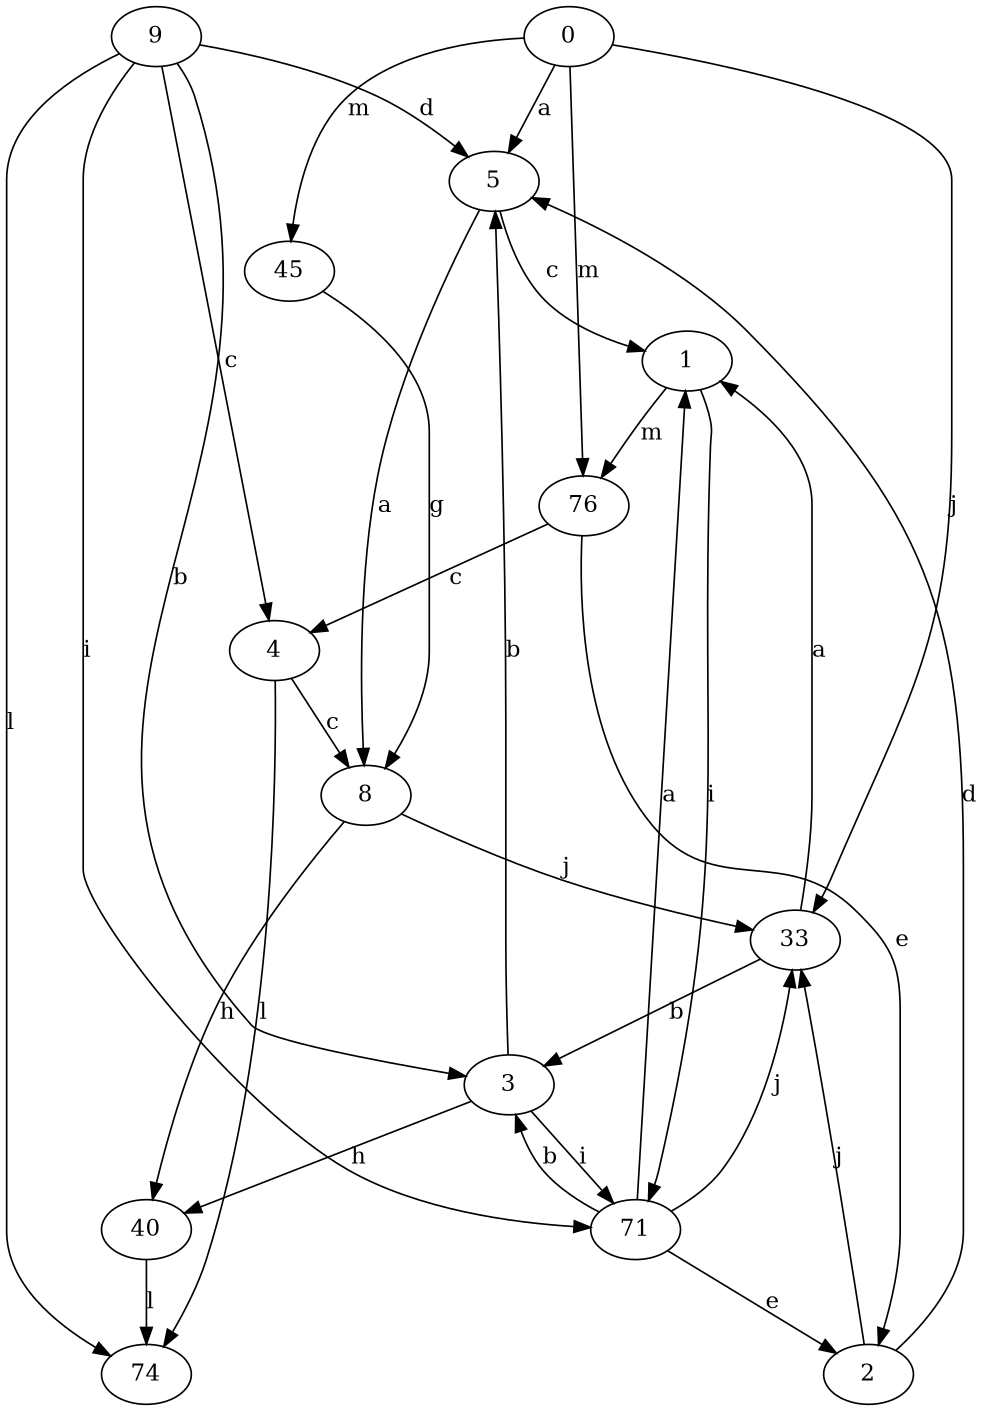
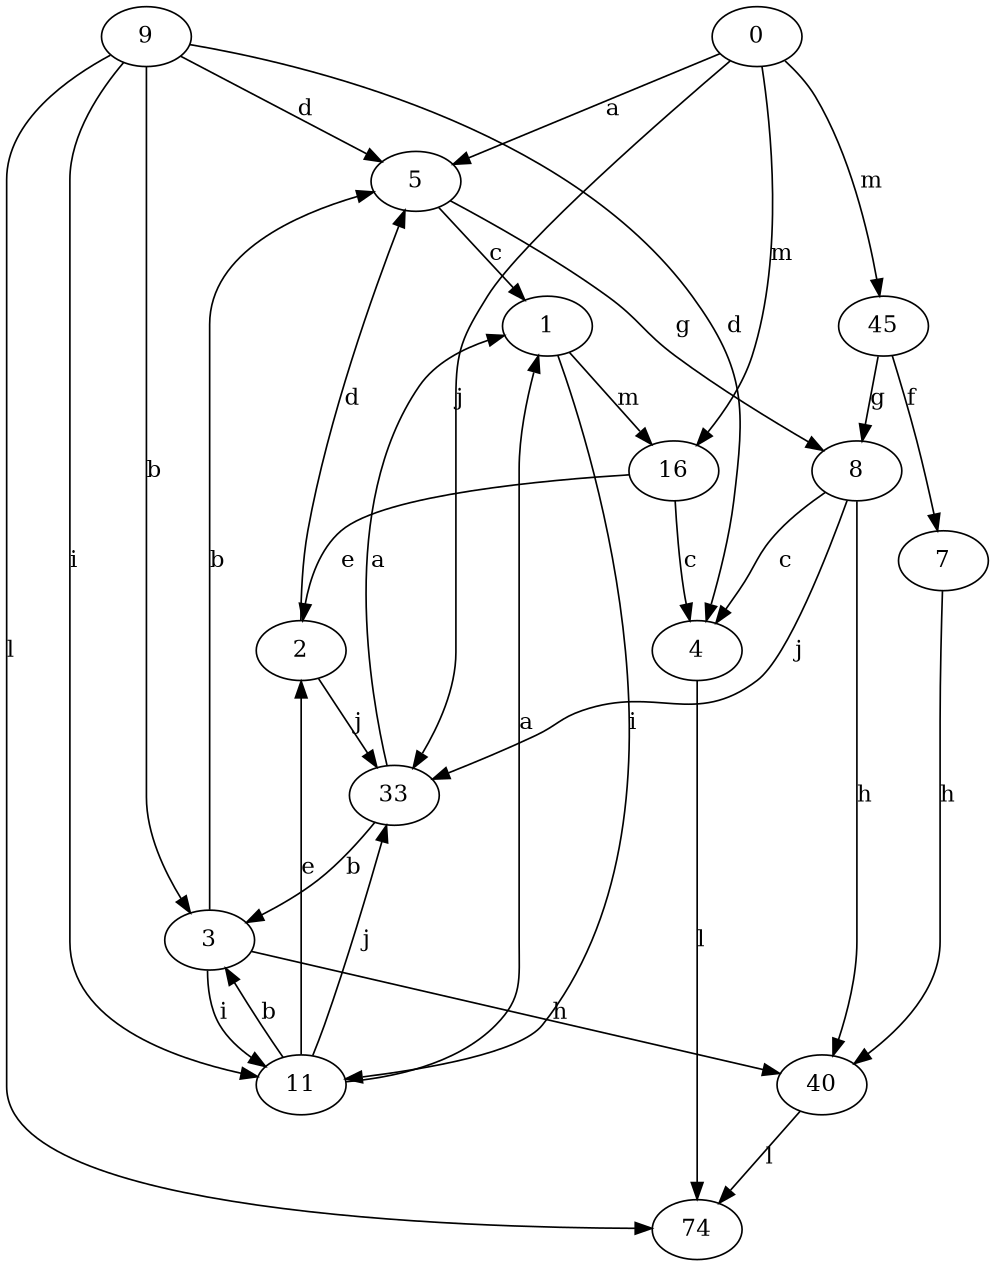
  strict digraph {
    0
    5
    n3 [label=33]
    n4 [label=45]
-   16 [label=76]
+   16
    1
    8
    3
+   7
    4
    n11 [label=2]
-   11 [label=71]
+   11
    n13 [label=40]
    9
    n15 [label=74]
    0 -> 5 [label=a]
    0 -> n3 [label=j]
    0 -> n4 [label=m]
    0 -> 16 [label=m]
    5 -> 1 [label=c]
-   5 -> 8 [label=a]
+   5 -> 8 [label=g]
    n3 -> 1 [label=a]
    n3 -> 3 [label=b]
    n4 -> 8 [label=g]
+   n4 -> 7 [label=f]
    16 -> 4 [label=c]
    16 -> n11 [label=e]
    1 -> 16 [label=m]
    1 -> 11 [label=i]
    8 -> n3 [label=j]
-   4 -> 8 [label=c]
+   8 -> 4 [label=c]
    8 -> n13 [label=h]
    3 -> 5 [label=b]
    3 -> 11 [label=i]
    3 -> n13 [label=h]
+   7 -> n13 [label=h]
    4 -> n15 [label=l]
    n11 -> 5 [label=d]
    n11 -> n3 [label=j]
    11 -> n3 [label=j]
    11 -> 1 [label=a]
    11 -> 3 [label=b]
    11 -> n11 [label=e]
    n13 -> n15 [label=l]
    9 -> 5 [label=d]
    9 -> 3 [label=b]
-   9 -> 4 [label=c]
+   9 -> 4 [label=d]
    9 -> 11 [label=i]
    9 -> n15 [label=l]
  }
